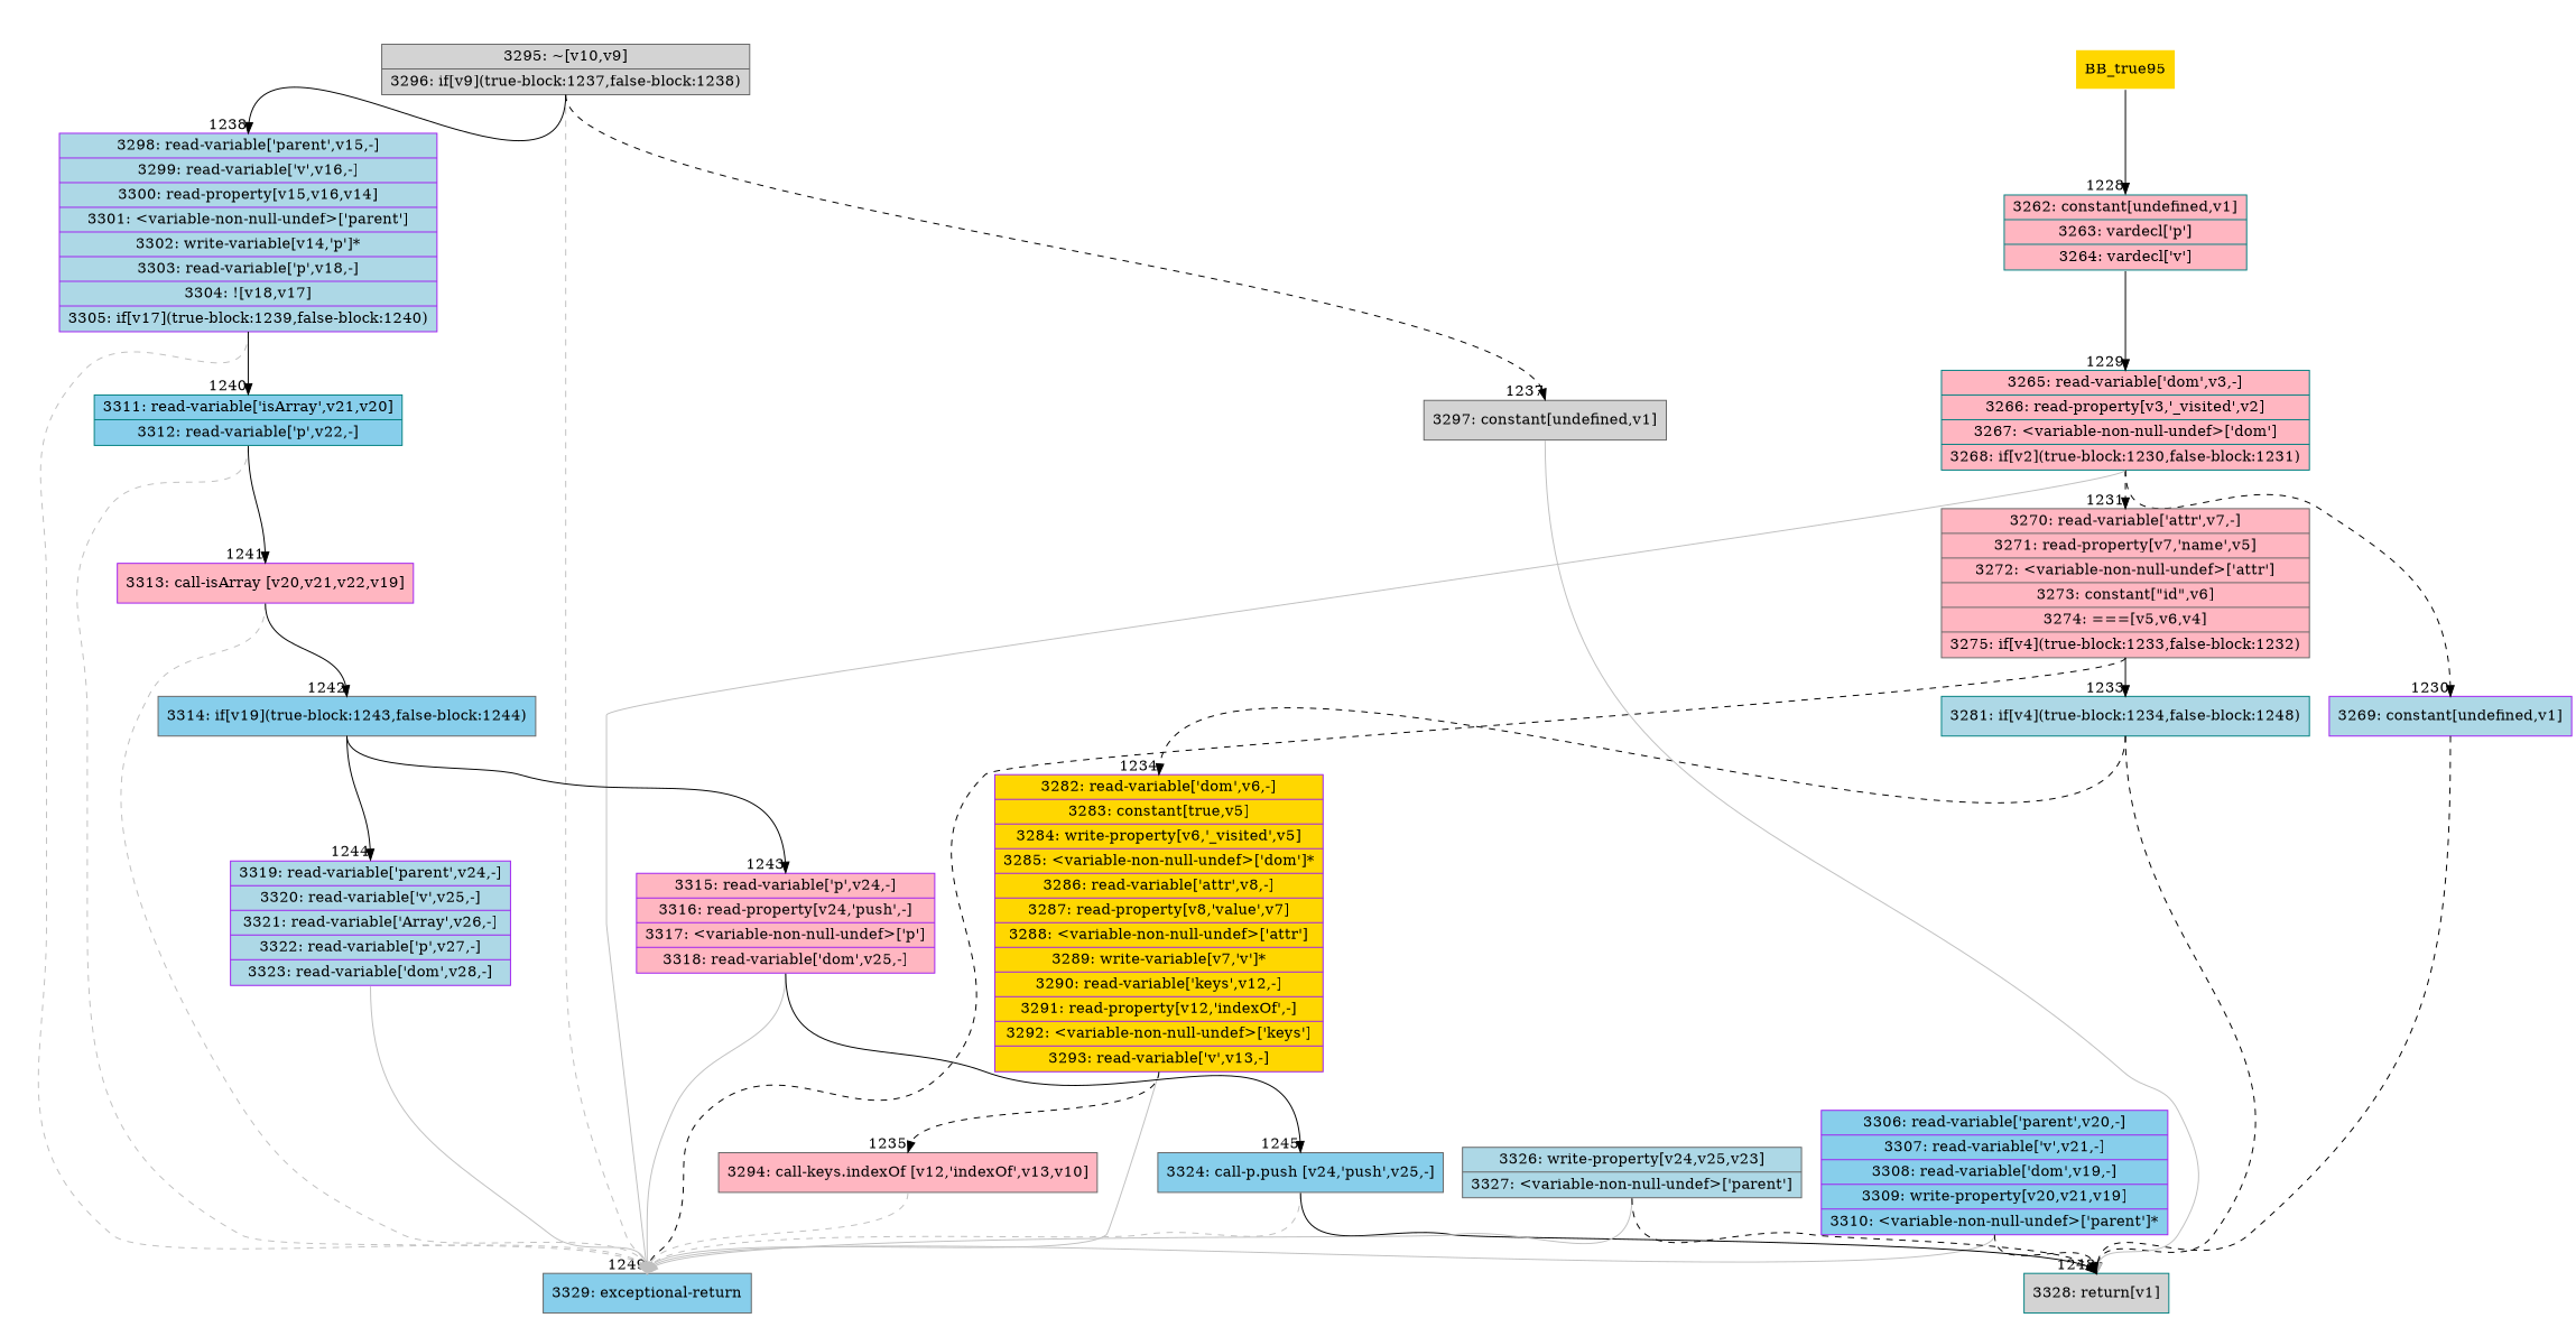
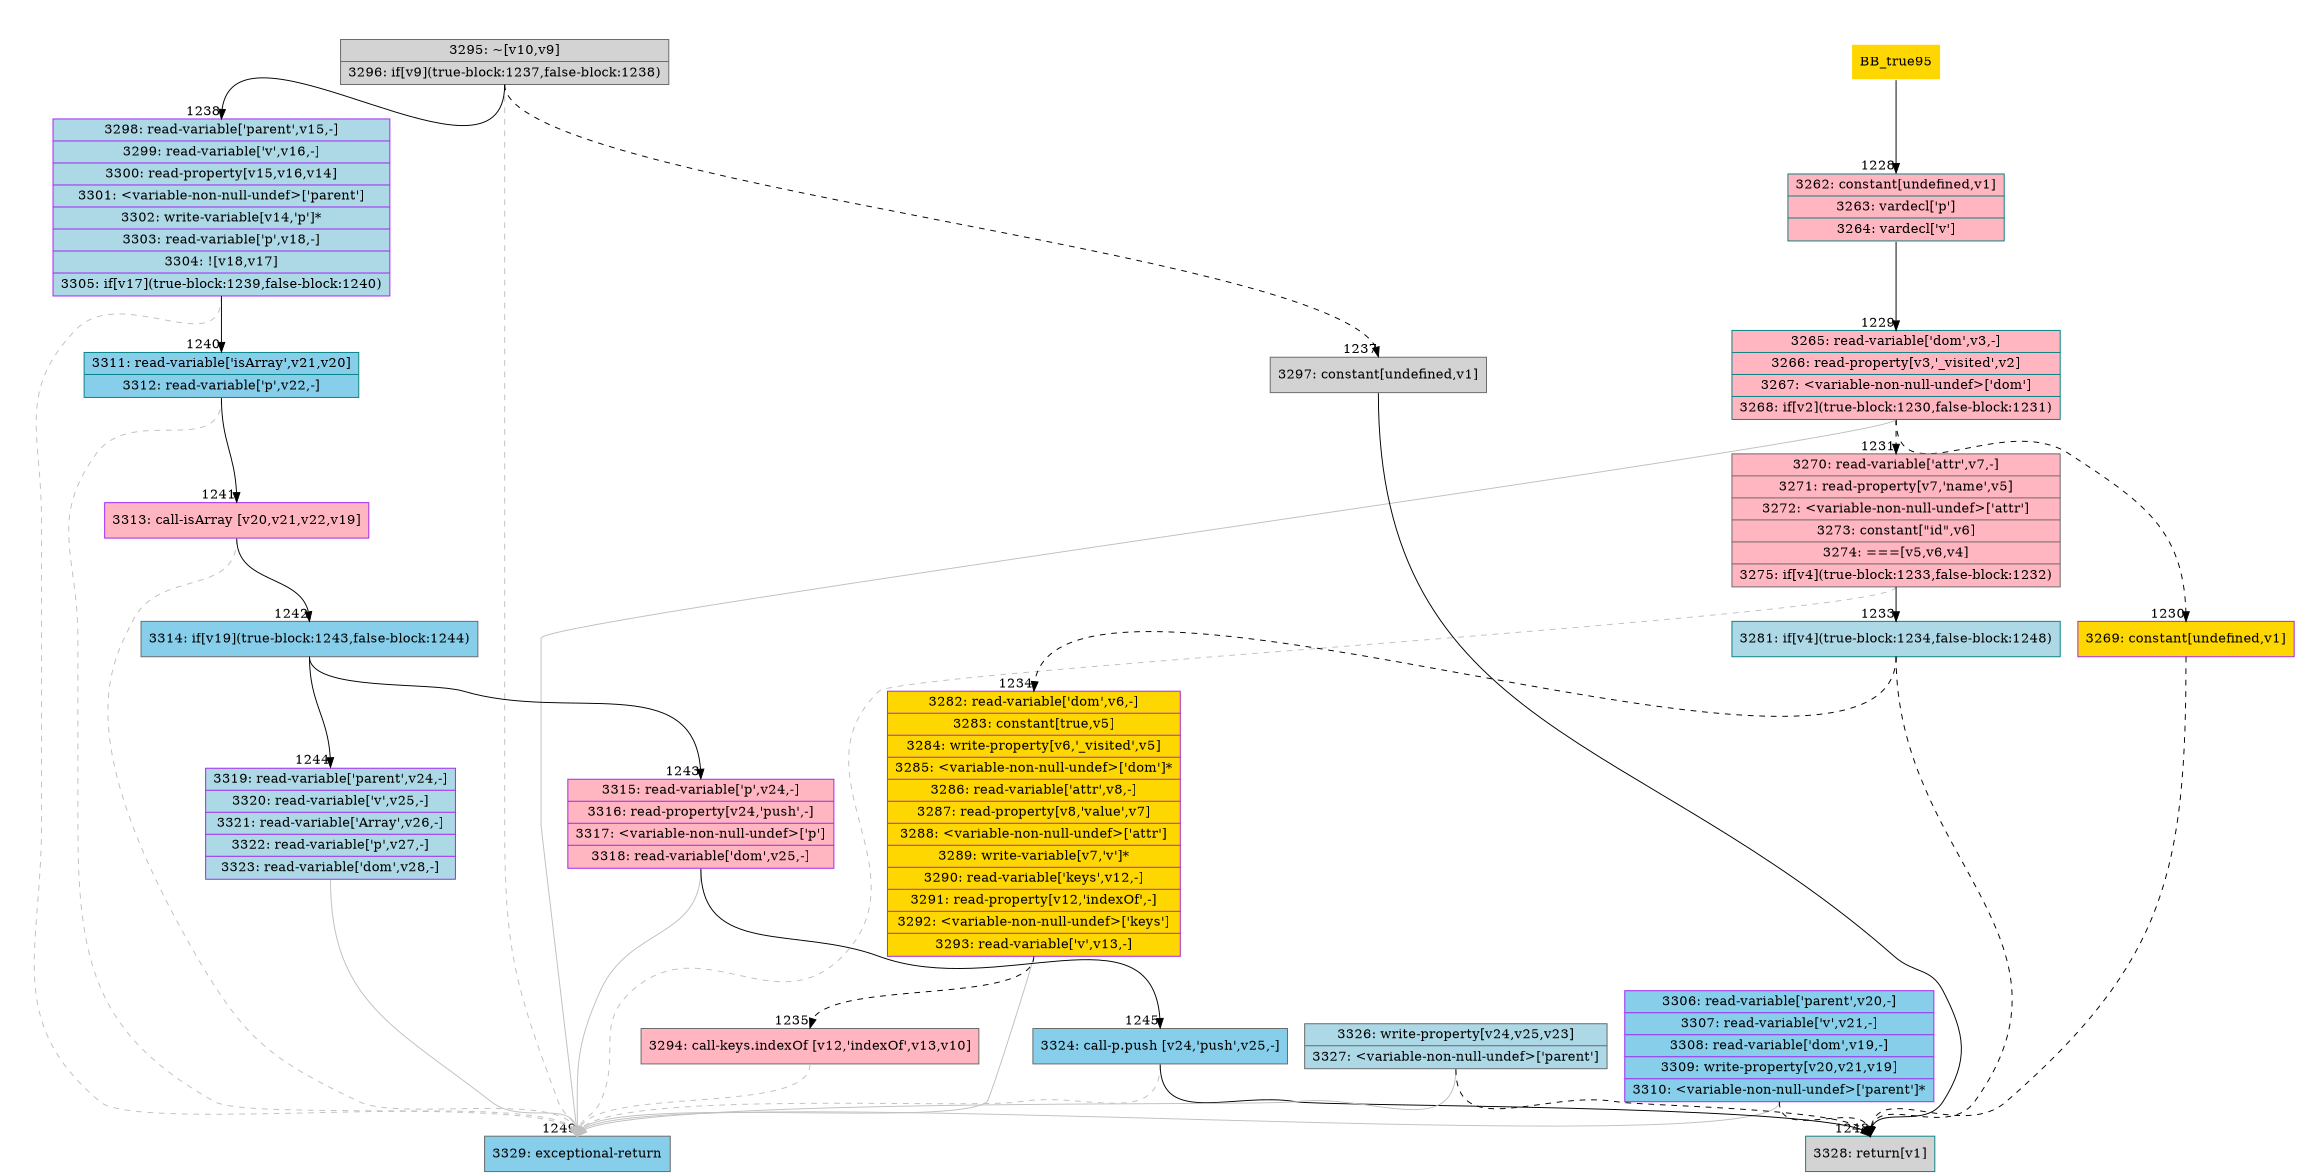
  digraph {
    rankdir=TD
    node [color=purple fillcolor=lightpink shape=record style=filled]
    edge [headport=n style=solid tailport=s]
    n1 [fillcolor=gold label=BB_true95 shape=none]
    n2 [color=teal label="{3262: constant[undefined,v1]|3263: vardecl['p']|3264: vardecl['v']}"]
    n3 [color=teal label="{3265: read-variable['dom',v3,-]|3266: read-property[v3,'_visited',v2]|3267: \<variable-non-null-undef\>['dom']|3268: if[v2](true-block:1230,false-block:1231)}"]
-   n4 [fillcolor=lightblue label="{3269: constant[undefined,v1]}"]
+   n4 [fillcolor=gold label="{3269: constant[undefined,v1]}"]
    n5 [color=gray40 label="{3270: read-variable['attr',v7,-]|3271: read-property[v7,'name',v5]|3272: \<variable-non-null-undef\>['attr']|3273: constant[\"id\",v6]|3274: ===[v5,v6,v4]|3275: if[v4](true-block:1233,false-block:1232)}"]
    n6 [color=gray40 fillcolor=skyblue label="{3329: exceptional-return}"]
    n7 [color=teal fillcolor=lightgrey label="{3328: return[v1]}"]
    n8 [color=teal fillcolor=lightblue label="{3281: if[v4](true-block:1234,false-block:1248)}"]
    n9 [fillcolor=gold label="{3282: read-variable['dom',v6,-]|3283: constant[true,v5]|3284: write-property[v6,'_visited',v5]|3285: \<variable-non-null-undef\>['dom']*|3286: read-variable['attr',v8,-]|3287: read-property[v8,'value',v7]|3288: \<variable-non-null-undef\>['attr']|3289: write-variable[v7,'v']*|3290: read-variable['keys',v12,-]|3291: read-property[v12,'indexOf',-]|3292: \<variable-non-null-undef\>['keys']|3293: read-variable['v',v13,-]}"]
    n10 [color=gray40 label="{3294: call-keys.indexOf [v12,'indexOf',v13,v10]}"]
    n11 [color=gray40 fillcolor=lightgrey label="{3295: ~[v10,v9]|3296: if[v9](true-block:1237,false-block:1238)}"]
    n12 [color=gray40 fillcolor=lightgrey label="{3297: constant[undefined,v1]}"]
    n13 [fillcolor=lightblue label="{3298: read-variable['parent',v15,-]|3299: read-variable['v',v16,-]|3300: read-property[v15,v16,v14]|3301: \<variable-non-null-undef\>['parent']|3302: write-variable[v14,'p']*|3303: read-variable['p',v18,-]|3304: ![v18,v17]|3305: if[v17](true-block:1239,false-block:1240)}"]
    n14 [color=teal fillcolor=skyblue label="{3311: read-variable['isArray',v21,v20]|3312: read-variable['p',v22,-]}"]
    n15 [fillcolor=skyblue label="{3306: read-variable['parent',v20,-]|3307: read-variable['v',v21,-]|3308: read-variable['dom',v19,-]|3309: write-property[v20,v21,v19]|3310: \<variable-non-null-undef\>['parent']*}"]
    n16 [label="{3313: call-isArray [v20,v21,v22,v19]}"]
    n17 [color=gray40 fillcolor=skyblue label="{3314: if[v19](true-block:1243,false-block:1244)}"]
    n18 [label="{3315: read-variable['p',v24,-]|3316: read-property[v24,'push',-]|3317: \<variable-non-null-undef\>['p']|3318: read-variable['dom',v25,-]}"]
    n19 [fillcolor=lightblue label="{3319: read-variable['parent',v24,-]|3320: read-variable['v',v25,-]|3321: read-variable['Array',v26,-]|3322: read-variable['p',v27,-]|3323: read-variable['dom',v28,-]}"]
    n20 [color=gray40 fillcolor=skyblue label="{3324: call-p.push [v24,'push',v25,-]}"]
    n21 [color=gray40 fillcolor=lightblue label="{3326: write-property[v24,v25,v23]|3327: \<variable-non-null-undef\>['parent']}"]
    n1 -> n2 [headlabel="    1228"]
    n2 -> n3 [headlabel="      1229"]
    n3 -> n4 [headlabel="      1230" style=dashed]
    n3 -> n5 [headlabel="      1231" style=dashed]
    n3 -> n6 [color=gray headlabel="      1249"]
    n4 -> n7 [headlabel="      1248" style=dashed]
-   n5 -> n6 [color=black style=dashed]
+   n5 -> n6 [color=gray style=dashed]
    n5 -> n8 [headlabel="      1233"]
    n8 -> n7 [style=dashed]
    n8 -> n9 [headlabel="      1234" style=dashed]
    n9 -> n6 [color=gray]
    n9 -> n10 [headlabel="      1235" style=dashed]
    n10 -> n6 [color=gray style=dashed]
    n11 -> n6 [color=gray style=dashed]
    n11 -> n12 [headlabel="      1237" style=dashed]
    n11 -> n13 [headlabel="      1238"]
-   n12 -> n7 [color=gray]
+   n12 -> n7
    n13 -> n6 [color=gray style=dashed]
    n13 -> n14 [headlabel="      1240"]
    n14 -> n6 [color=gray style=dashed]
    n14 -> n16 [headlabel="      1241"]
    n15 -> n6 [color=gray]
    n15 -> n7 [style=dashed]
    n16 -> n6 [color=gray style=dashed]
    n16 -> n17 [headlabel="      1242"]
    n17 -> n18 [headlabel="      1243"]
    n17 -> n19 [headlabel="      1244"]
    n18 -> n6 [color=gray]
    n18 -> n20 [headlabel="      1245"]
    n19 -> n6 [color=gray]
    n20 -> n6 [color=gray style=dashed]
    n20 -> n7
    n21 -> n6 [color=gray]
    n21 -> n7 [style=dashed]
  }
